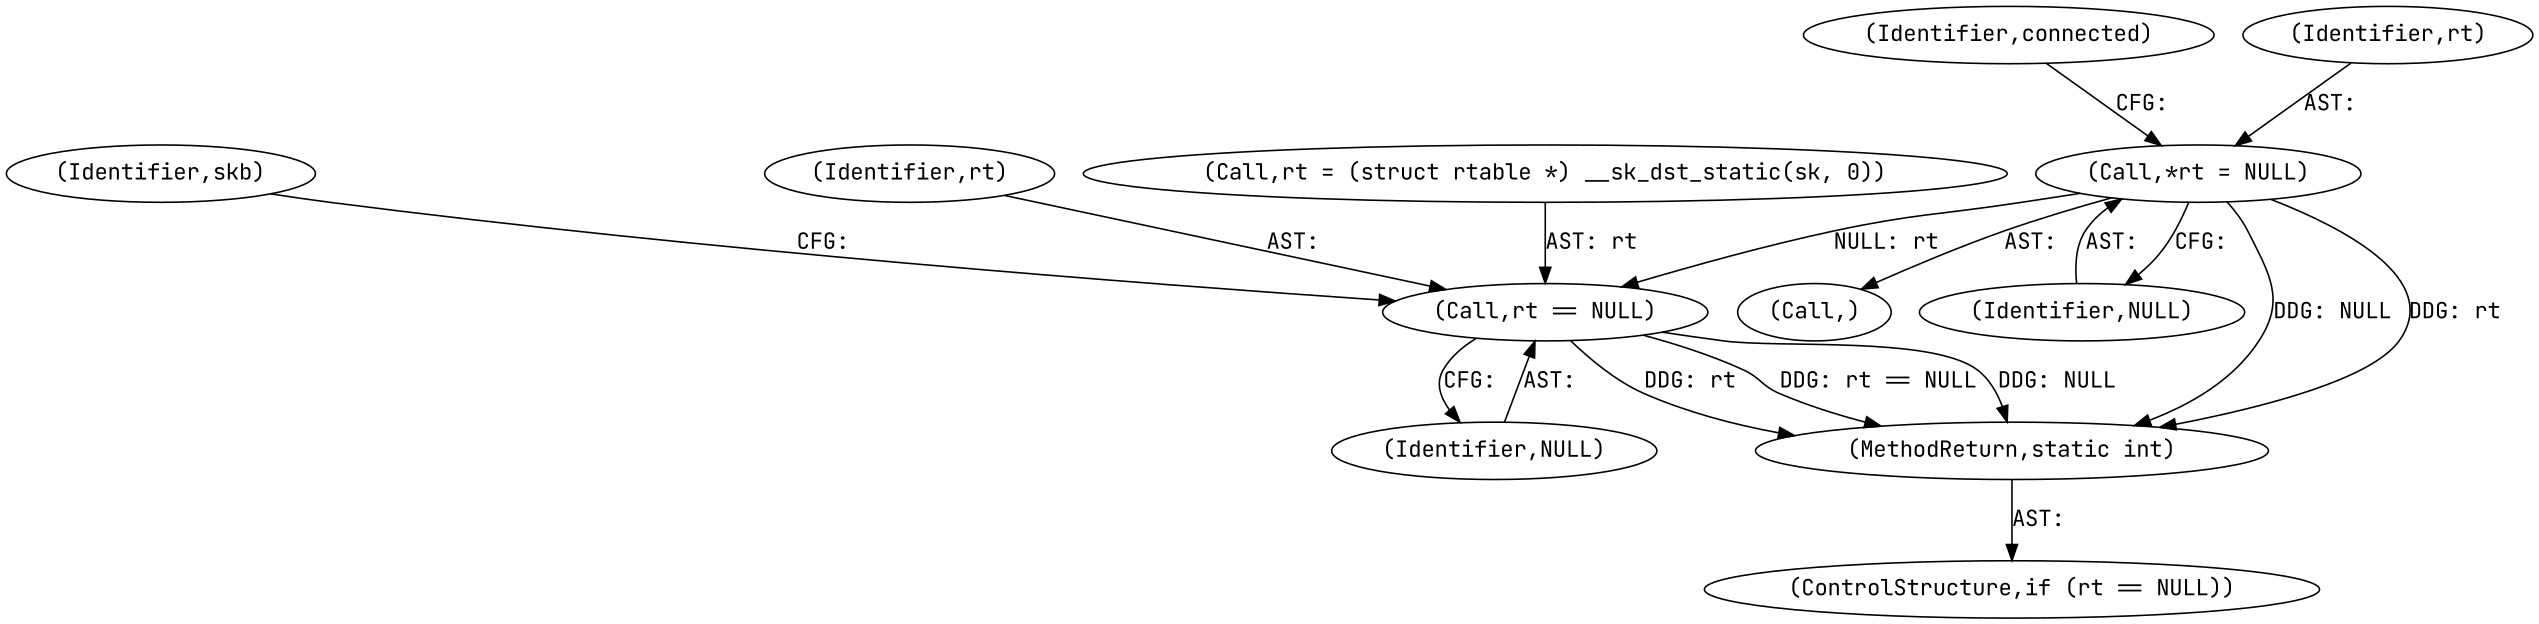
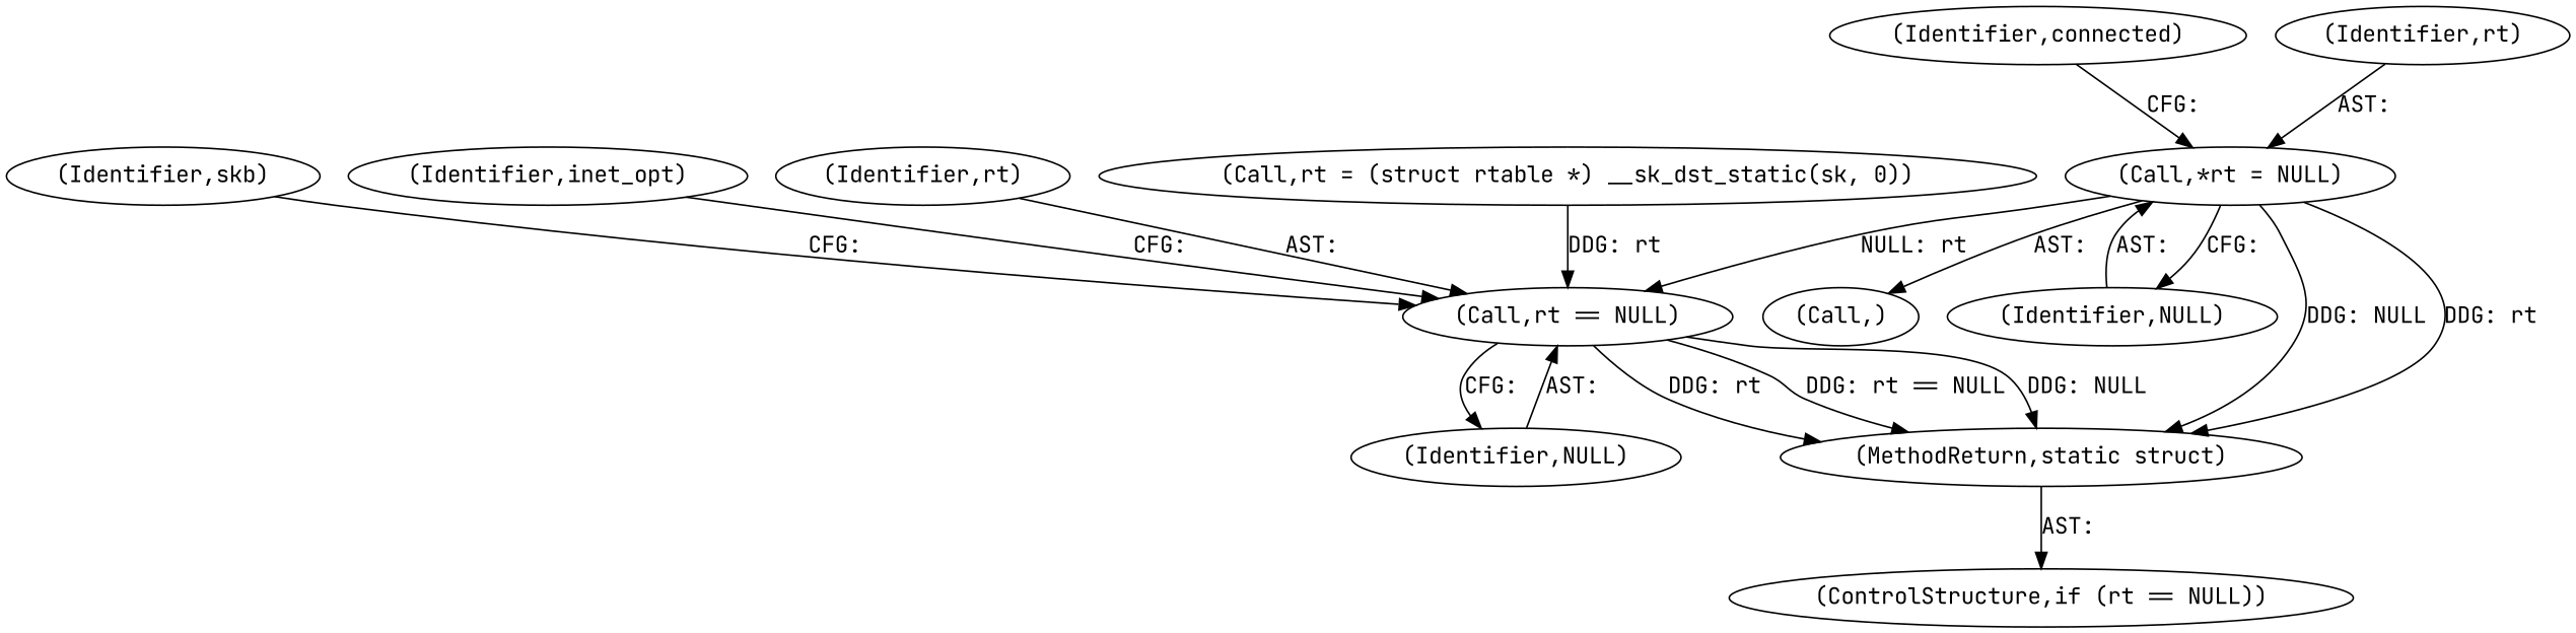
  digraph {
    fontname="JetBrains Mono"
    node [fontname="JetBrains Mono"]
    edge [fontname="JetBrains Mono"]
    n1 [label="(Call,*rt = NULL)"]
    n2 [label="(Call,rt == NULL)"]
-   n3 [label="(MethodReturn,static int)"]
+   n3 [label="(MethodReturn,static struct)"]
    n4 [label="(Identifier,NULL)"]
    n5 [label="(Call,)"]
    n6 [label="(Identifier,NULL)"]
    n7 [label="(ControlStructure,if (rt == NULL))"]
    n8 [label="(Identifier,connected)"]
    n9 [label="(Identifier,rt)"]
    n10 [label="(Identifier,skb)"]
+   n11 [label="(Identifier,inet_opt)"]
    n12 [label="(Identifier,rt)"]
    n13 [label="(Call,rt = (struct rtable *) __sk_dst_static(sk, 0))"]
    n1 -> n2 [label="NULL: rt"]
    n1 -> n3 [label="DDG: NULL"]
    n1 -> n3 [label="DDG: rt"]
    n1 -> n4 [label="CFG: "]
    n1 -> n5 [label="AST: "]
    n2 -> n3 [label="DDG: rt == NULL"]
    n2 -> n3 [label="DDG: NULL"]
    n2 -> n3 [label="DDG: rt"]
    n2 -> n6 [label="CFG: "]
    n3 -> n7 [label="AST: "]
    n4 -> n1 [label="AST: "]
    n6 -> n2 [label="AST: "]
    n8 -> n1 [label="CFG: "]
    n9 -> n1 [label="AST: "]
    n10 -> n2 [label="CFG: "]
+   n11 -> n2 [label="CFG: "]
    n12 -> n2 [label="AST: "]
-   n13 -> n2 [label="AST: rt"]
+   n13 -> n2 [label="DDG: rt"]
  }
